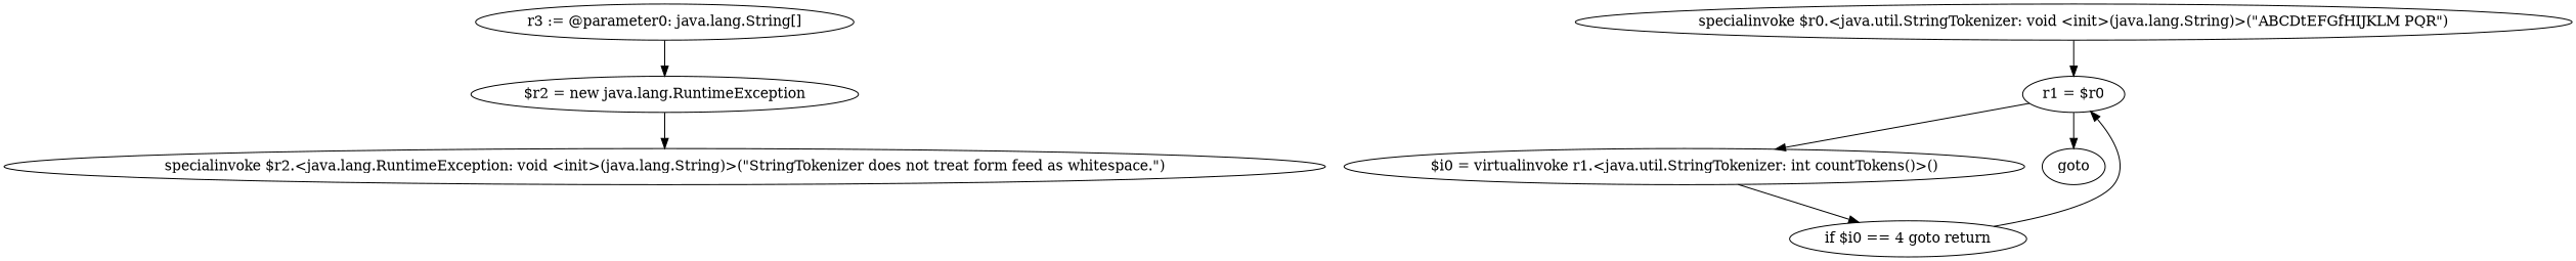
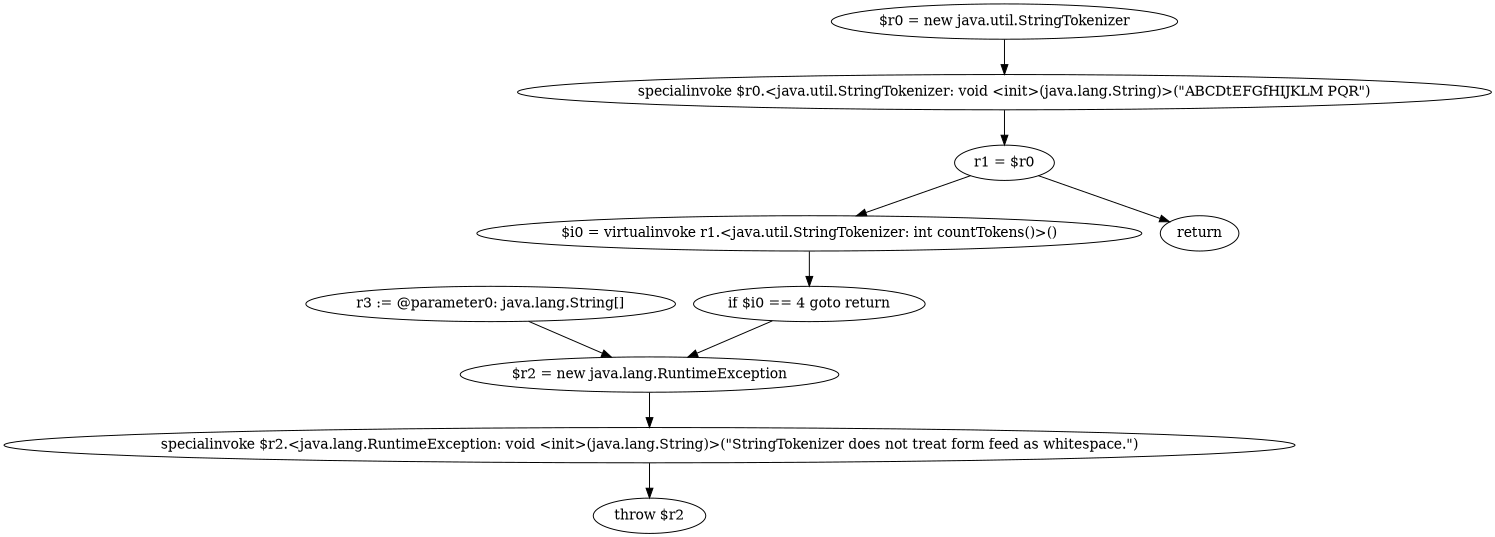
  digraph {
    "r3 := @parameter0: java.lang.String[]"
    "$r2 = new java.lang.RuntimeException"
+   "$r0 = new java.util.StringTokenizer"
    "specialinvoke $r0.<java.util.StringTokenizer: void <init>(java.lang.String)>(\"ABCD\tEFG\fHIJKLM PQR\")"
    "r1 = $r0"
    "$i0 = virtualinvoke r1.<java.util.StringTokenizer: int countTokens()>()"
-   return [label=goto]
+   return
    "if $i0 == 4 goto return"
    "specialinvoke $r2.<java.lang.RuntimeException: void <init>(java.lang.String)>(\"StringTokenizer does not treat form feed as whitespace.\")"
+   "throw $r2"
    "r3 := @parameter0: java.lang.String[]" -> "$r2 = new java.lang.RuntimeException"
    "$r2 = new java.lang.RuntimeException" -> "specialinvoke $r2.<java.lang.RuntimeException: void <init>(java.lang.String)>(\"StringTokenizer does not treat form feed as whitespace.\")"
+   "$r0 = new java.util.StringTokenizer" -> "specialinvoke $r0.<java.util.StringTokenizer: void <init>(java.lang.String)>(\"ABCD\tEFG\fHIJKLM PQR\")"
    "specialinvoke $r0.<java.util.StringTokenizer: void <init>(java.lang.String)>(\"ABCD\tEFG\fHIJKLM PQR\")" -> "r1 = $r0"
    "r1 = $r0" -> "$i0 = virtualinvoke r1.<java.util.StringTokenizer: int countTokens()>()"
    "r1 = $r0" -> return
    "$i0 = virtualinvoke r1.<java.util.StringTokenizer: int countTokens()>()" -> "if $i0 == 4 goto return"
-   "if $i0 == 4 goto return" -> "r1 = $r0"
+   "if $i0 == 4 goto return" -> "$r2 = new java.lang.RuntimeException"
+   "specialinvoke $r2.<java.lang.RuntimeException: void <init>(java.lang.String)>(\"StringTokenizer does not treat form feed as whitespace.\")" -> "throw $r2"
  }
